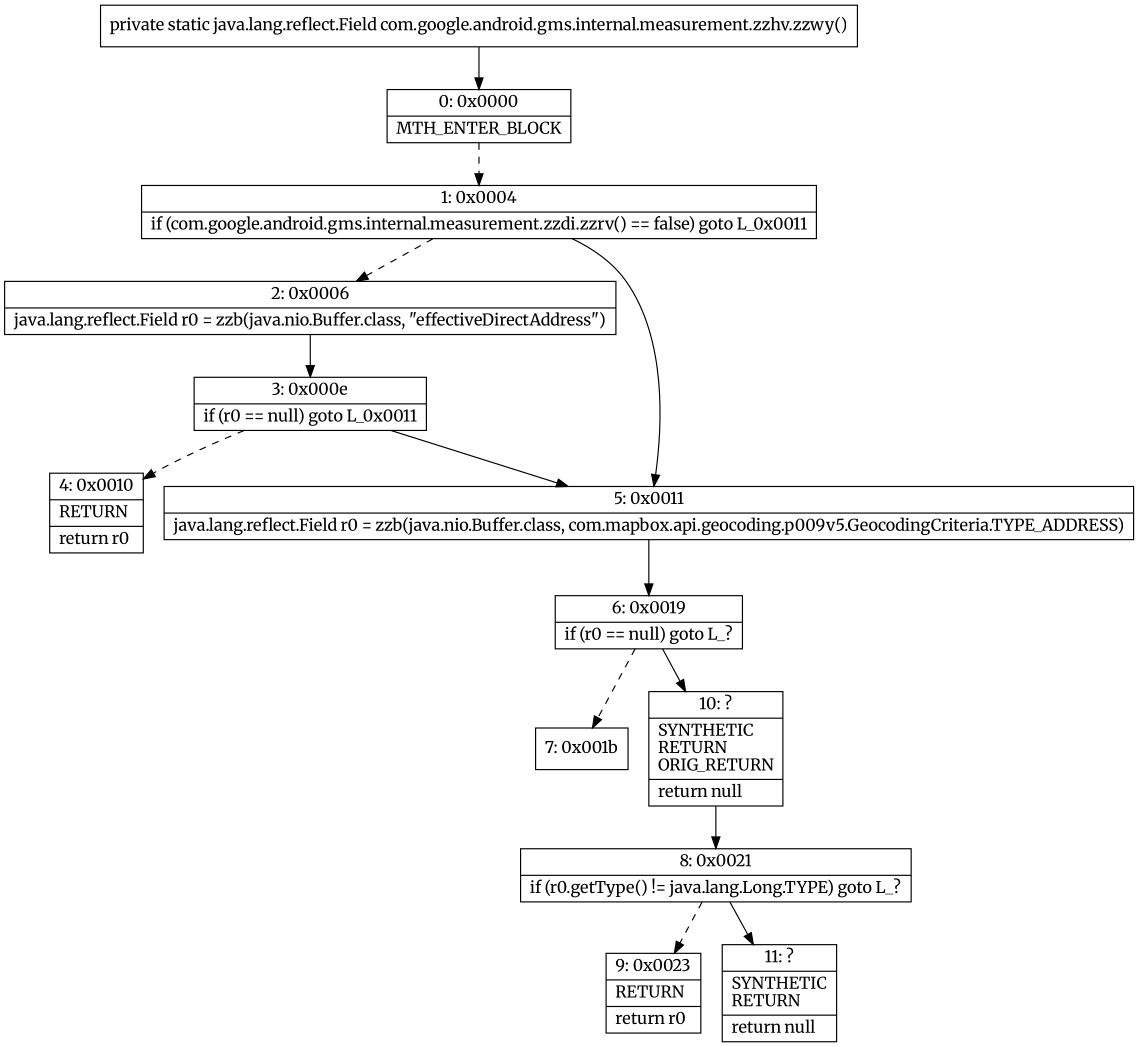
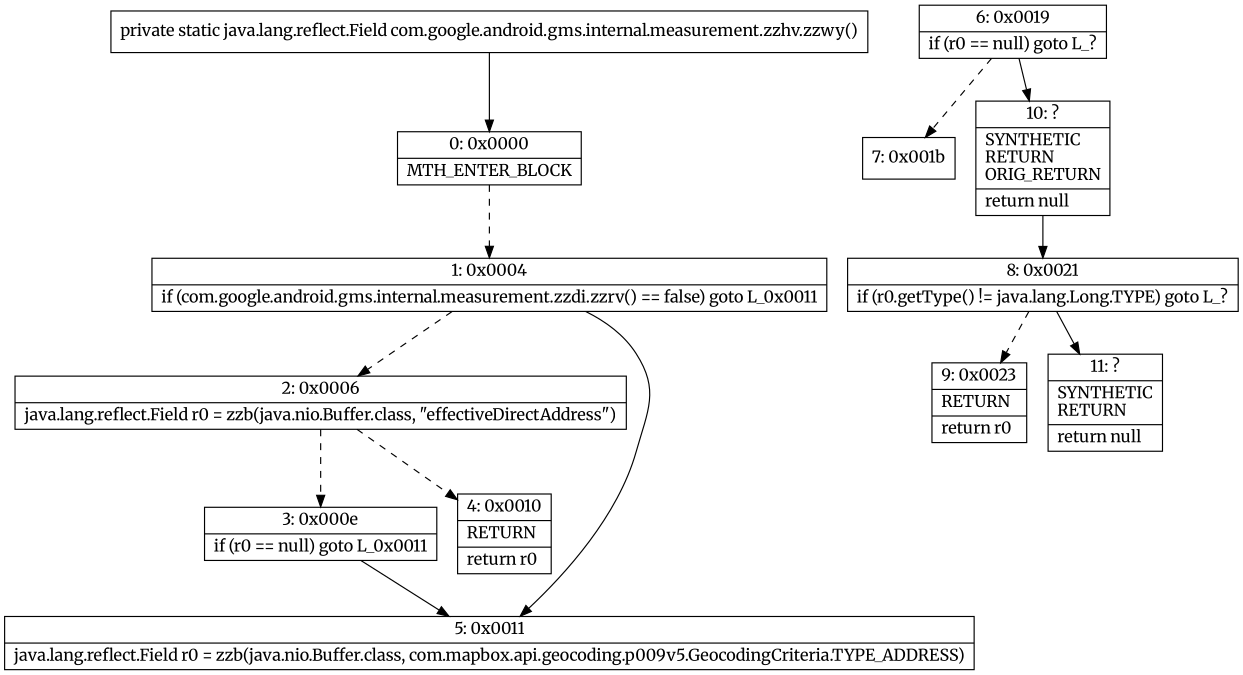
  digraph {
    fontname=Merriweather
    node [fontname=Merriweather shape=record]
    edge [fontname=Merriweather]
    n1 [label="{0\:\ 0x0000|MTH_ENTER_BLOCK\l}"]
    n2 [label="{1\:\ 0x0004|if (com.google.android.gms.internal.measurement.zzdi.zzrv() == false) goto L_0x0011\l}"]
    n3 [label="{2\:\ 0x0006|java.lang.reflect.Field r0 = zzb(java.nio.Buffer.class, \"effectiveDirectAddress\")\l}"]
    n4 [label="{5\:\ 0x0011|java.lang.reflect.Field r0 = zzb(java.nio.Buffer.class, com.mapbox.api.geocoding.p009v5.GeocodingCriteria.TYPE_ADDRESS)\l}"]
    n5 [label="{3\:\ 0x000e|if (r0 == null) goto L_0x0011\l}"]
    n6 [label="{6\:\ 0x0019|if (r0 == null) goto L_?\l}"]
    n7 [label="{4\:\ 0x0010|RETURN\l|return r0\l}"]
    n8 [label="{7\:\ 0x001b}"]
    n9 [label="{10\:\ ?|SYNTHETIC\lRETURN\lORIG_RETURN\l|return null\l}"]
    n10 [label="{8\:\ 0x0021|if (r0.getType() != java.lang.Long.TYPE) goto L_?\l}"]
    n11 [label="{9\:\ 0x0023|RETURN\l|return r0\l}"]
    n12 [label="{11\:\ ?|SYNTHETIC\lRETURN\l|return null\l}"]
    n13 [label="{private static java.lang.reflect.Field com.google.android.gms.internal.measurement.zzhv.zzwy() }"]
    n1 -> n2 [style=dashed]
    n2 -> n3 [style=dashed]
    n2 -> n4
-   n3 -> n5
-   n4 -> n6
+   n3 -> n5 [style=dashed]
    n5 -> n4
-   n5 -> n7 [style=dashed]
+   n3 -> n7 [style=dashed]
    n6 -> n8 [style=dashed]
    n6 -> n9
    n9 -> n10
    n10 -> n11 [style=dashed]
    n10 -> n12
    n13 -> n1
  }
